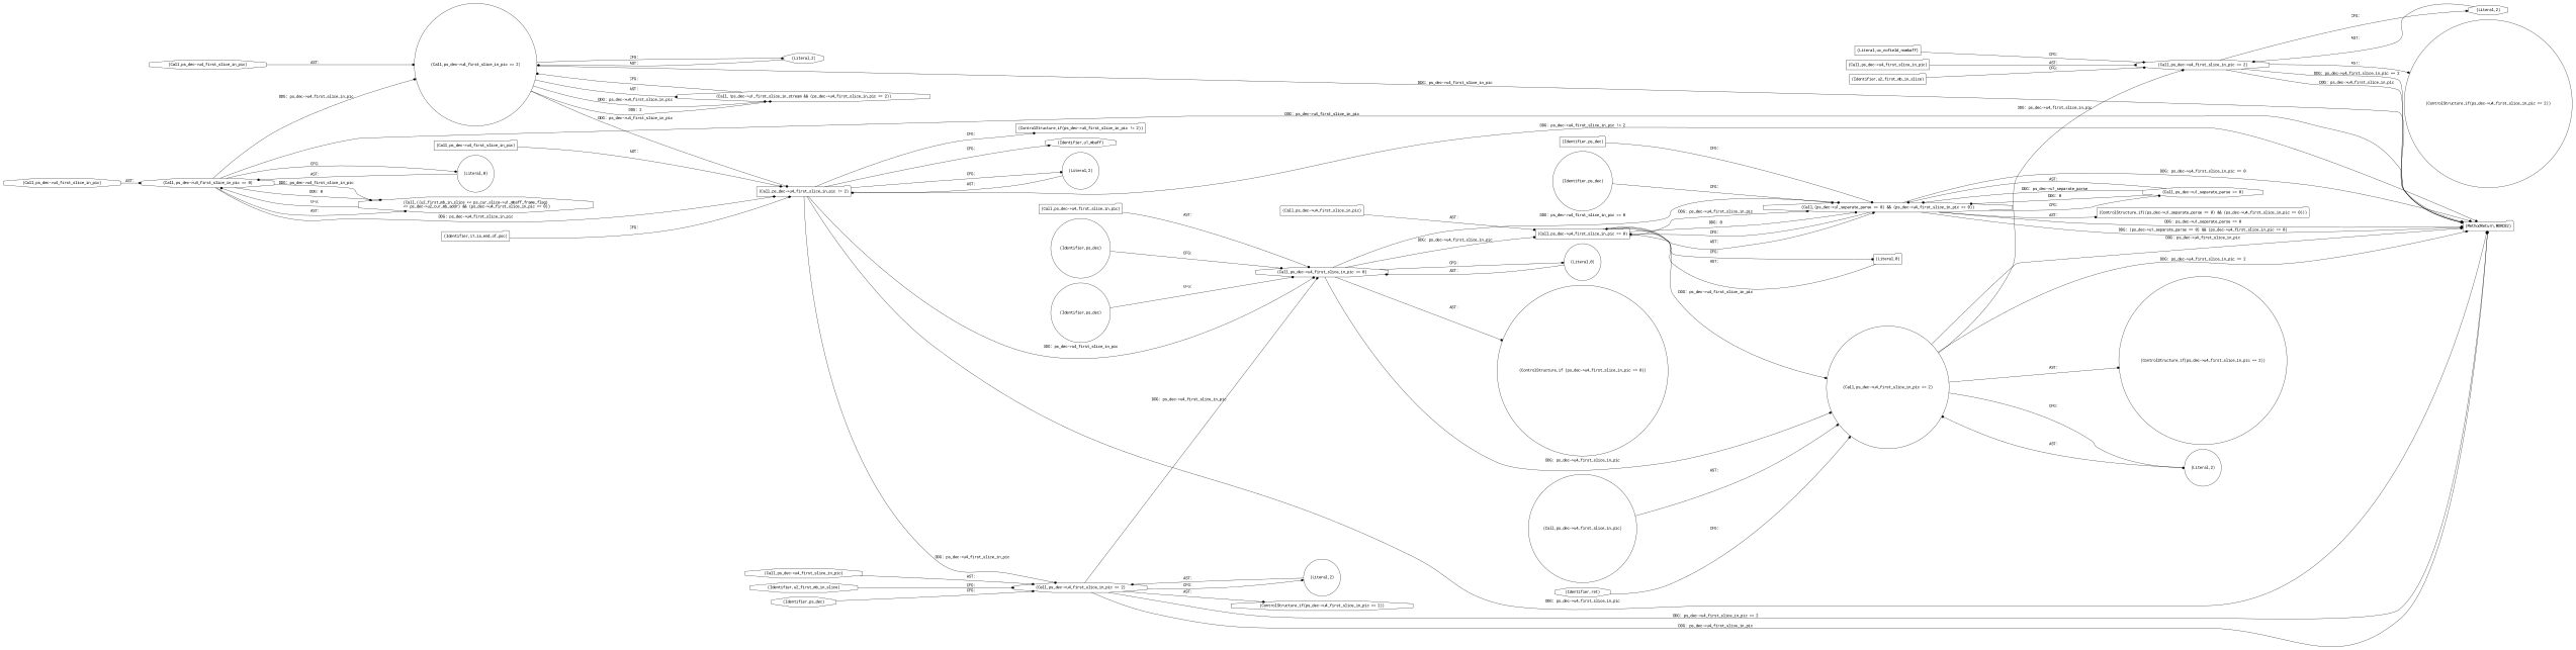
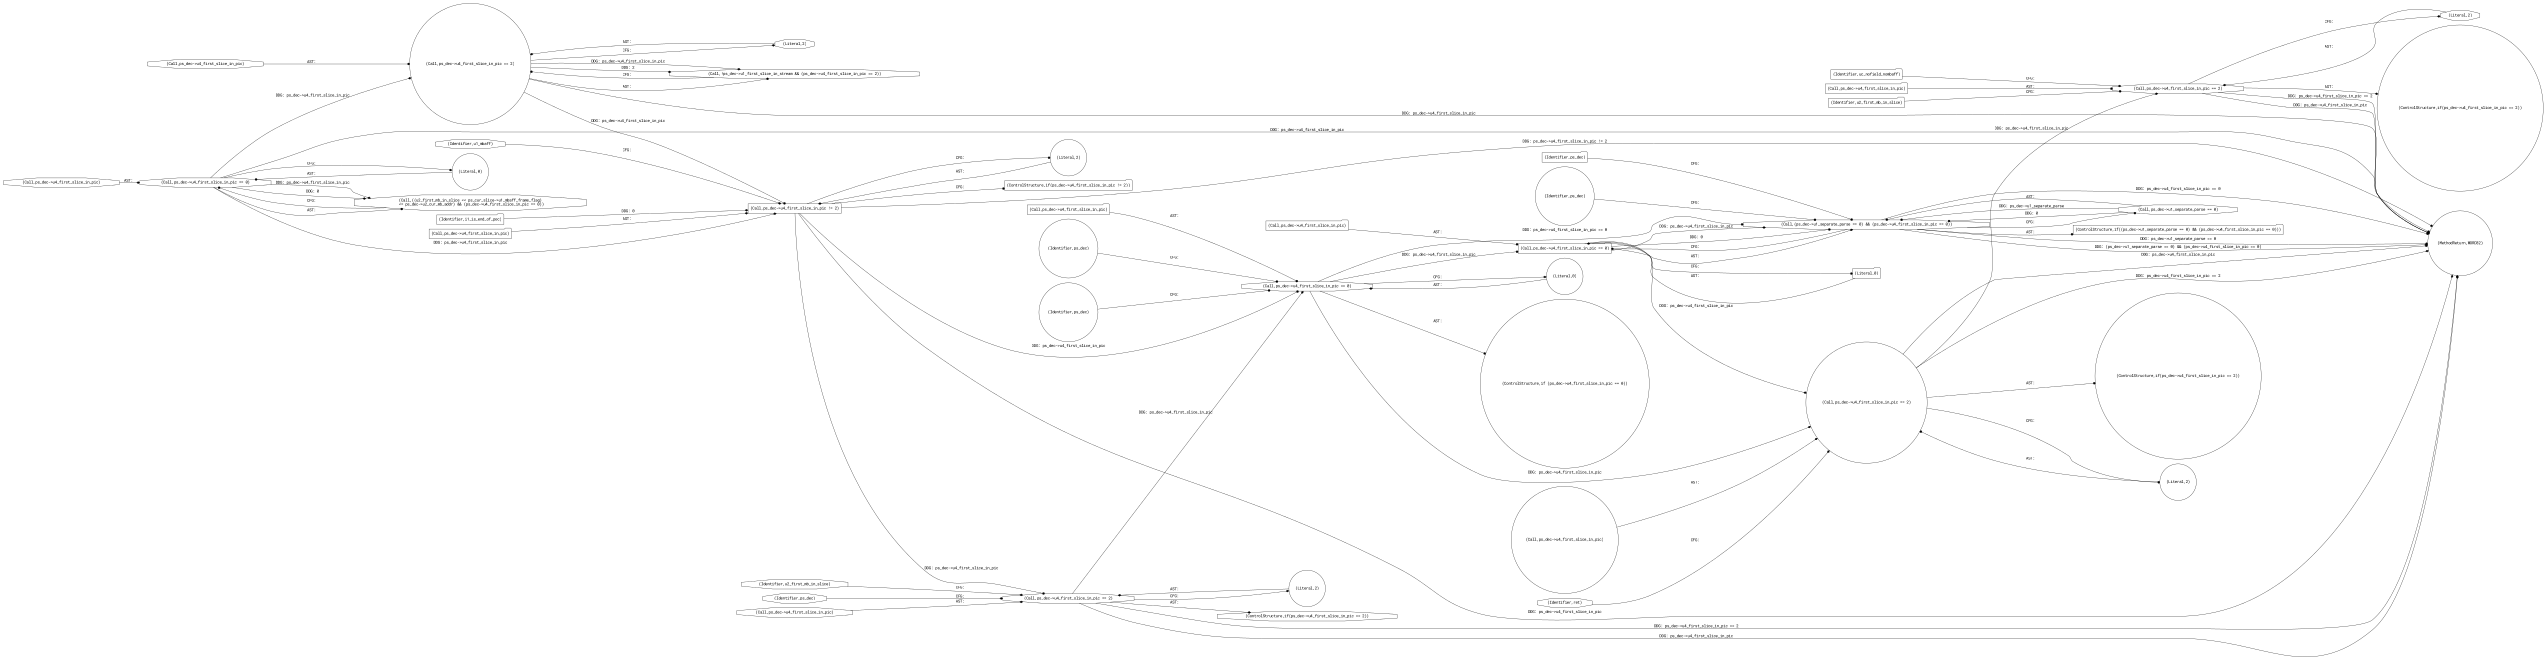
  digraph {
    fontname="Roboto Mono"
    rankdir=LR
    node [fontname="Roboto Mono" shape=octagon]
    edge [arrowhead=diamond fontname="Roboto Mono"]
    n1 [label="(Call,ps_dec->u4_first_slice_in_pic == 0)" shape=folder]
    n2 [label="(Call,(ps_dec->u1_separate_parse == 0) && (ps_dec->u4_first_slice_in_pic == 0))"]
    n3 [label="(Call,ps_dec->u4_first_slice_in_pic == 2)" shape=circle]
    n4 [label="(Literal,0)" shape=folder]
-   n5 [label="(MethodReturn,WORD32)" shape=folder]
+   n5 [label="(MethodReturn,WORD32)" shape=circle]
    n6 [label="(ControlStructure,if((ps_dec->u1_separate_parse == 0) && (ps_dec->u4_first_slice_in_pic == 0)))" shape=folder]
    n7 [label="(Call,ps_dec->u1_separate_parse == 0)"]
    n8 [label="(Call,ps_dec->u4_first_slice_in_pic == 2)"]
    n9 [label="(Literal,2)" shape=circle]
    n10 [label="(ControlStructure,if(ps_dec->u4_first_slice_in_pic == 2))" shape=circle]
    n11 [label="(Call,ps_dec->u4_first_slice_in_pic == 0)"]
    n12 [label="(Literal,0)" shape=circle]
    n13 [label="(ControlStructure,if (ps_dec->u4_first_slice_in_pic == 0))" shape=circle]
    n14 [label="(Call,ps_dec->u4_first_slice_in_pic == 2)"]
    n15 [label="(ControlStructure,if(ps_dec->u4_first_slice_in_pic == 2))"]
    n16 [label="(Literal,2)" shape=circle]
    n17 [label="(Call,ps_dec->u4_first_slice_in_pic != 2)" shape=folder]
    n18 [label="(Literal,2)" shape=circle]
    n19 [label="(ControlStructure,if(ps_dec->u4_first_slice_in_pic != 2))" shape=folder]
    n20 [label="(Call,ps_dec->u4_first_slice_in_pic == 0)"]
    n21 [label="(Call,ps_dec->u4_first_slice_in_pic == 2)" shape=circle]
    n22 [label="(Literal,0)" shape=circle]
    n23 [label="(Call,((u2_first_mb_in_slice << ps_cur_slice->u1_mbaff_frame_flag)\n <= ps_dec->u2_cur_mb_addr) && (ps_dec->u4_first_slice_in_pic == 0))"]
    n24 [label="(Call,!ps_dec->u1_first_slice_in_stream && (ps_dec->u4_first_slice_in_pic == 2))"]
    n25 [label="(Literal,2)"]
    n26 [label="(Literal,2)"]
    n27 [label="(ControlStructure,if(ps_dec->u4_first_slice_in_pic == 2))" shape=circle]
    n28 [label="(Identifier,ps_dec)" shape=folder]
    n29 [label="(Call,ps_dec->u4_first_slice_in_pic)" shape=folder]
    n30 [label="(Identifier,u2_first_mb_in_slice)" shape=folder]
    n31 [label="(Identifier,u2_first_mb_in_slice)"]
    n32 [label="(Call,ps_dec->u4_first_slice_in_pic)"]
    n33 [label="(Call,ps_dec->u4_first_slice_in_pic)" shape=circle]
-   n34 [label="(Literal,uc_nofield_nombaff)" shape=folder]
+   n34 [label="(Identifier,uc_nofield_nombaff)" shape=folder]
    n35 [label="(Identifier,u1_mbaff)"]
    n36 [label="(Identifier,ret)"]
    n37 [label="(Identifier,ps_dec)"]
    n38 [label="(Call,ps_dec->u4_first_slice_in_pic)" shape=folder]
    n39 [label="(Identifier,ps_dec)" shape=circle]
    n40 [label="(Identifier,i1_is_end_of_poc)" shape=folder]
    n41 [label="(Call,ps_dec->u4_first_slice_in_pic)"]
    n42 [label="(Call,ps_dec->u4_first_slice_in_pic)" shape=folder]
    n43 [label="(Call,ps_dec->u4_first_slice_in_pic)" shape=folder]
    n44 [label="(Call,ps_dec->u4_first_slice_in_pic)"]
    n45 [label="(Identifier,ps_dec)" shape=circle]
    n46 [label="(Identifier,ps_dec)" shape=circle]
    n1 -> n2 [label="AST: "]
    n1 -> n2 [label="DDG: ps_dec->u4_first_slice_in_pic"]
    n1 -> n2 [arrowhead=dot label="DDG: 0"]
    n1 -> n3 [label="DDG: ps_dec->u4_first_slice_in_pic"]
    n1 -> n4 [arrowhead=dot label="CFG: "]
    n2 -> n1 [arrowhead=dot label="CFG: "]
    n2 -> n5 [arrowhead=dot label="DDG: ps_dec->u1_separate_parse == 0"]
    n2 -> n5 [label="DDG: (ps_dec->u1_separate_parse == 0) && (ps_dec->u4_first_slice_in_pic == 0)"]
    n2 -> n5 [label="DDG: ps_dec->u4_first_slice_in_pic == 0"]
    n2 -> n6 [arrowhead=dot label="AST: "]
    n2 -> n7 [arrowhead=dot label="CFG: "]
    n3 -> n5 [label="DDG: ps_dec->u4_first_slice_in_pic"]
    n3 -> n5 [label="DDG: ps_dec->u4_first_slice_in_pic == 2"]
    n3 -> n8 [label="DDG: ps_dec->u4_first_slice_in_pic"]
    n3 -> n9 [arrowhead=dot label="CFG: "]
    n3 -> n10 [arrowhead=dot label="AST: "]
    n4 -> n1 [label="AST: "]
    n7 -> n2 [arrowhead=dot label="AST: "]
    n7 -> n2 [arrowhead=dot label="DDG: ps_dec->u1_separate_parse"]
    n7 -> n2 [arrowhead=dot label="DDG: 0"]
    n8 -> n5 [arrowhead=dot label="DDG: ps_dec->u4_first_slice_in_pic"]
    n8 -> n5 [arrowhead=dot label="DDG: ps_dec->u4_first_slice_in_pic == 2"]
    n8 -> n26 [label="CFG: "]
    n8 -> n27 [label="AST: "]
    n9 -> n3 [arrowhead=dot label="AST: "]
    n11 -> n1 [arrowhead=dot label="DDG: ps_dec->u4_first_slice_in_pic"]
    n11 -> n2 [arrowhead=dot label="DDG: ps_dec->u4_first_slice_in_pic == 0"]
    n11 -> n3 [label="DDG: ps_dec->u4_first_slice_in_pic"]
    n11 -> n12 [label="CFG: "]
    n11 -> n13 [arrowhead=dot label="AST: "]
    n12 -> n11 [label="AST: "]
    n14 -> n5 [arrowhead=dot label="DDG: ps_dec->u4_first_slice_in_pic == 2"]
    n14 -> n5 [label="DDG: ps_dec->u4_first_slice_in_pic"]
    n14 -> n11 [label="DDG: ps_dec->u4_first_slice_in_pic"]
    n14 -> n15 [label="AST: "]
    n14 -> n16 [label="CFG: "]
    n16 -> n14 [label="AST: "]
    n17 -> n5 [arrowhead=dot label="DDG: ps_dec->u4_first_slice_in_pic != 2"]
    n17 -> n5 [label="DDG: ps_dec->u4_first_slice_in_pic"]
    n17 -> n11 [arrowhead=dot label="DDG: ps_dec->u4_first_slice_in_pic"]
    n17 -> n14 [arrowhead=dot label="DDG: ps_dec->u4_first_slice_in_pic"]
    n17 -> n18 [arrowhead=dot label="CFG: "]
    n17 -> n19 [arrowhead=dot label="CFG: "]
    n18 -> n17 [label="AST: "]
    n20 -> n5 [arrowhead=dot label="DDG: ps_dec->u4_first_slice_in_pic"]
    n20 -> n17 [label="DDG: ps_dec->u4_first_slice_in_pic"]
    n20 -> n21 [label="DDG: ps_dec->u4_first_slice_in_pic"]
    n20 -> n22 [label="CFG: "]
    n20 -> n23 [arrowhead=dot label="AST: "]
    n20 -> n23 [label="DDG: ps_dec->u4_first_slice_in_pic"]
    n20 -> n23 [label="DDG: 0"]
    n21 -> n5 [label="DDG: ps_dec->u4_first_slice_in_pic"]
    n21 -> n17 [arrowhead=dot label="DDG: ps_dec->u4_first_slice_in_pic"]
    n21 -> n24 [arrowhead=dot label="AST: "]
    n21 -> n24 [label="DDG: ps_dec->u4_first_slice_in_pic"]
    n21 -> n24 [label="DDG: 2"]
    n21 -> n25 [label="CFG: "]
    n22 -> n20 [arrowhead=dot label="AST: "]
    n23 -> n20 [arrowhead=dot label="CFG: "]
    n24 -> n21 [arrowhead=dot label="CFG: "]
    n25 -> n21 [label="AST: "]
    n26 -> n8 [label="AST: "]
    n28 -> n2 [arrowhead=dot label="CFG: "]
    n29 -> n11 [arrowhead=dot label="AST: "]
    n30 -> n8 [arrowhead=dot label="CFG: "]
    n31 -> n14 [label="CFG: "]
    n32 -> n21 [arrowhead=dot label="AST: "]
    n33 -> n3 [label="AST: "]
    n34 -> n8 [label="CFG: "]
-   n17 -> n35 [label="CFG: "]
+   n35 -> n17 [label="CFG: "]
    n36 -> n3 [label="CFG: "]
    n37 -> n14 [label="CFG: "]
    n38 -> n8 [arrowhead=dot label="AST: "]
    n39 -> n11 [arrowhead=dot label="CFG: "]
-   n40 -> n17 [label="CFG: "]
+   n40 -> n17 [label="DDG: 0"]
    n41 -> n14 [label="AST: "]
    n42 -> n1 [arrowhead=dot label="AST: "]
    n43 -> n17 [label="AST: "]
    n44 -> n20 [label="AST: "]
    n45 -> n11 [arrowhead=dot label="CFG: "]
    n46 -> n2 [arrowhead=dot label="CFG: "]
  }
